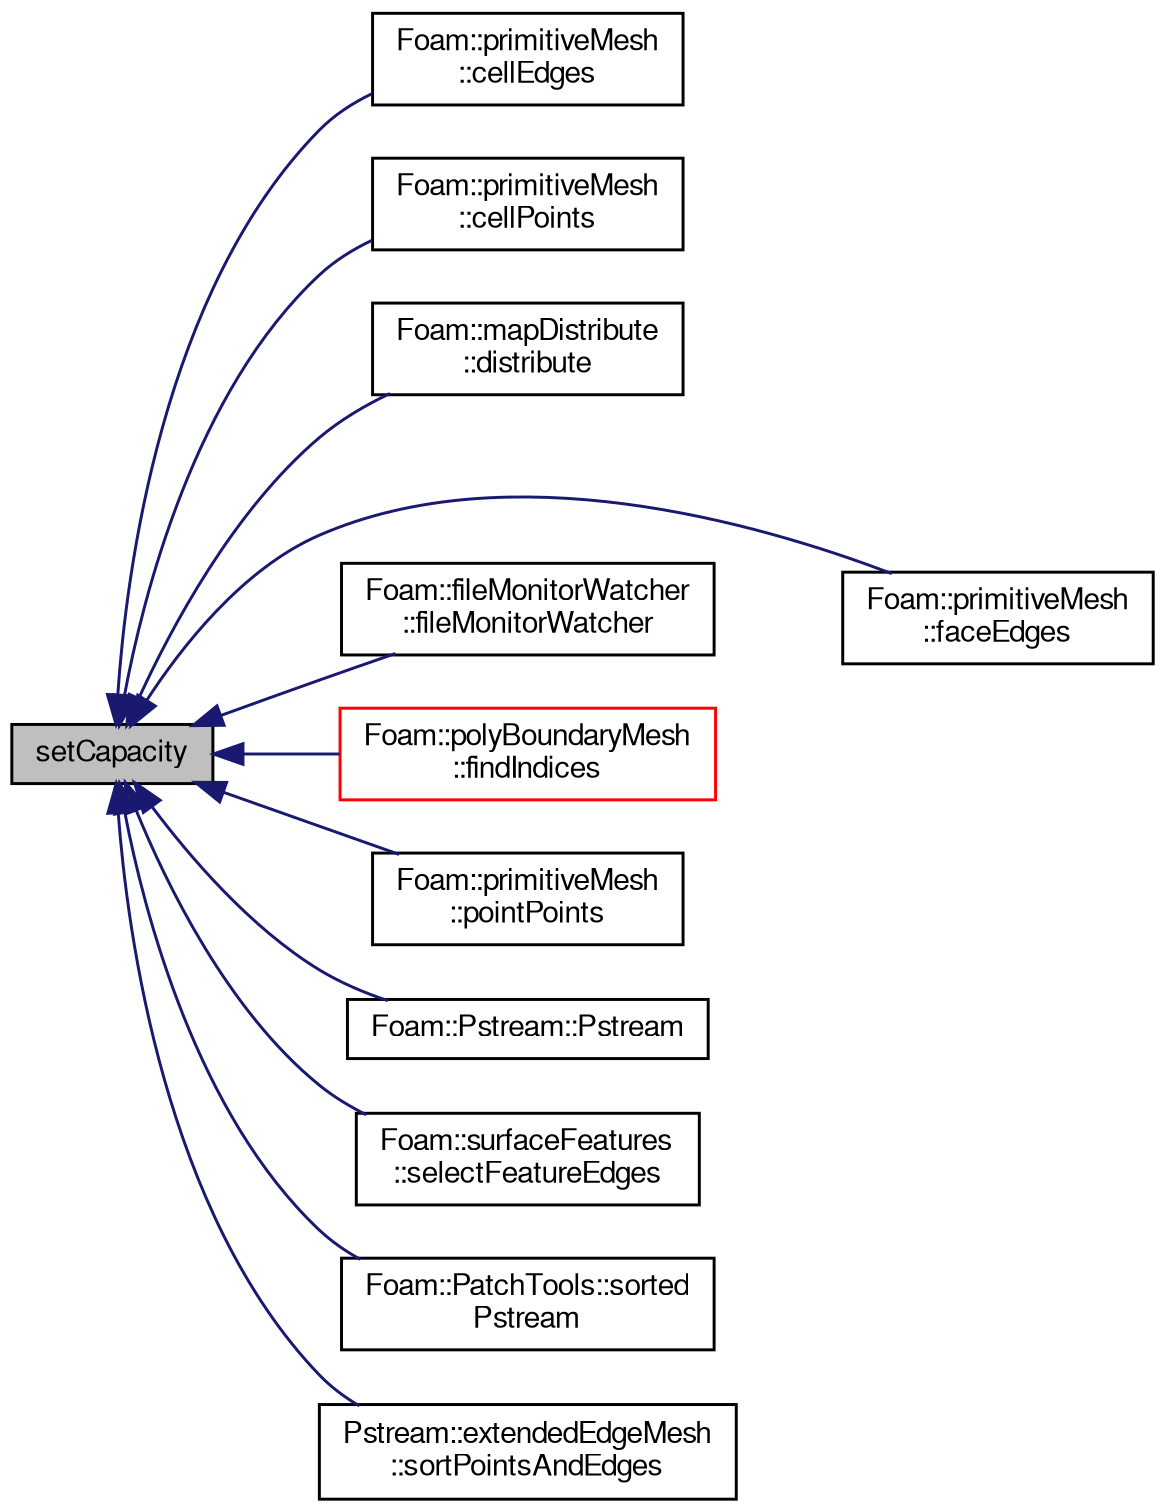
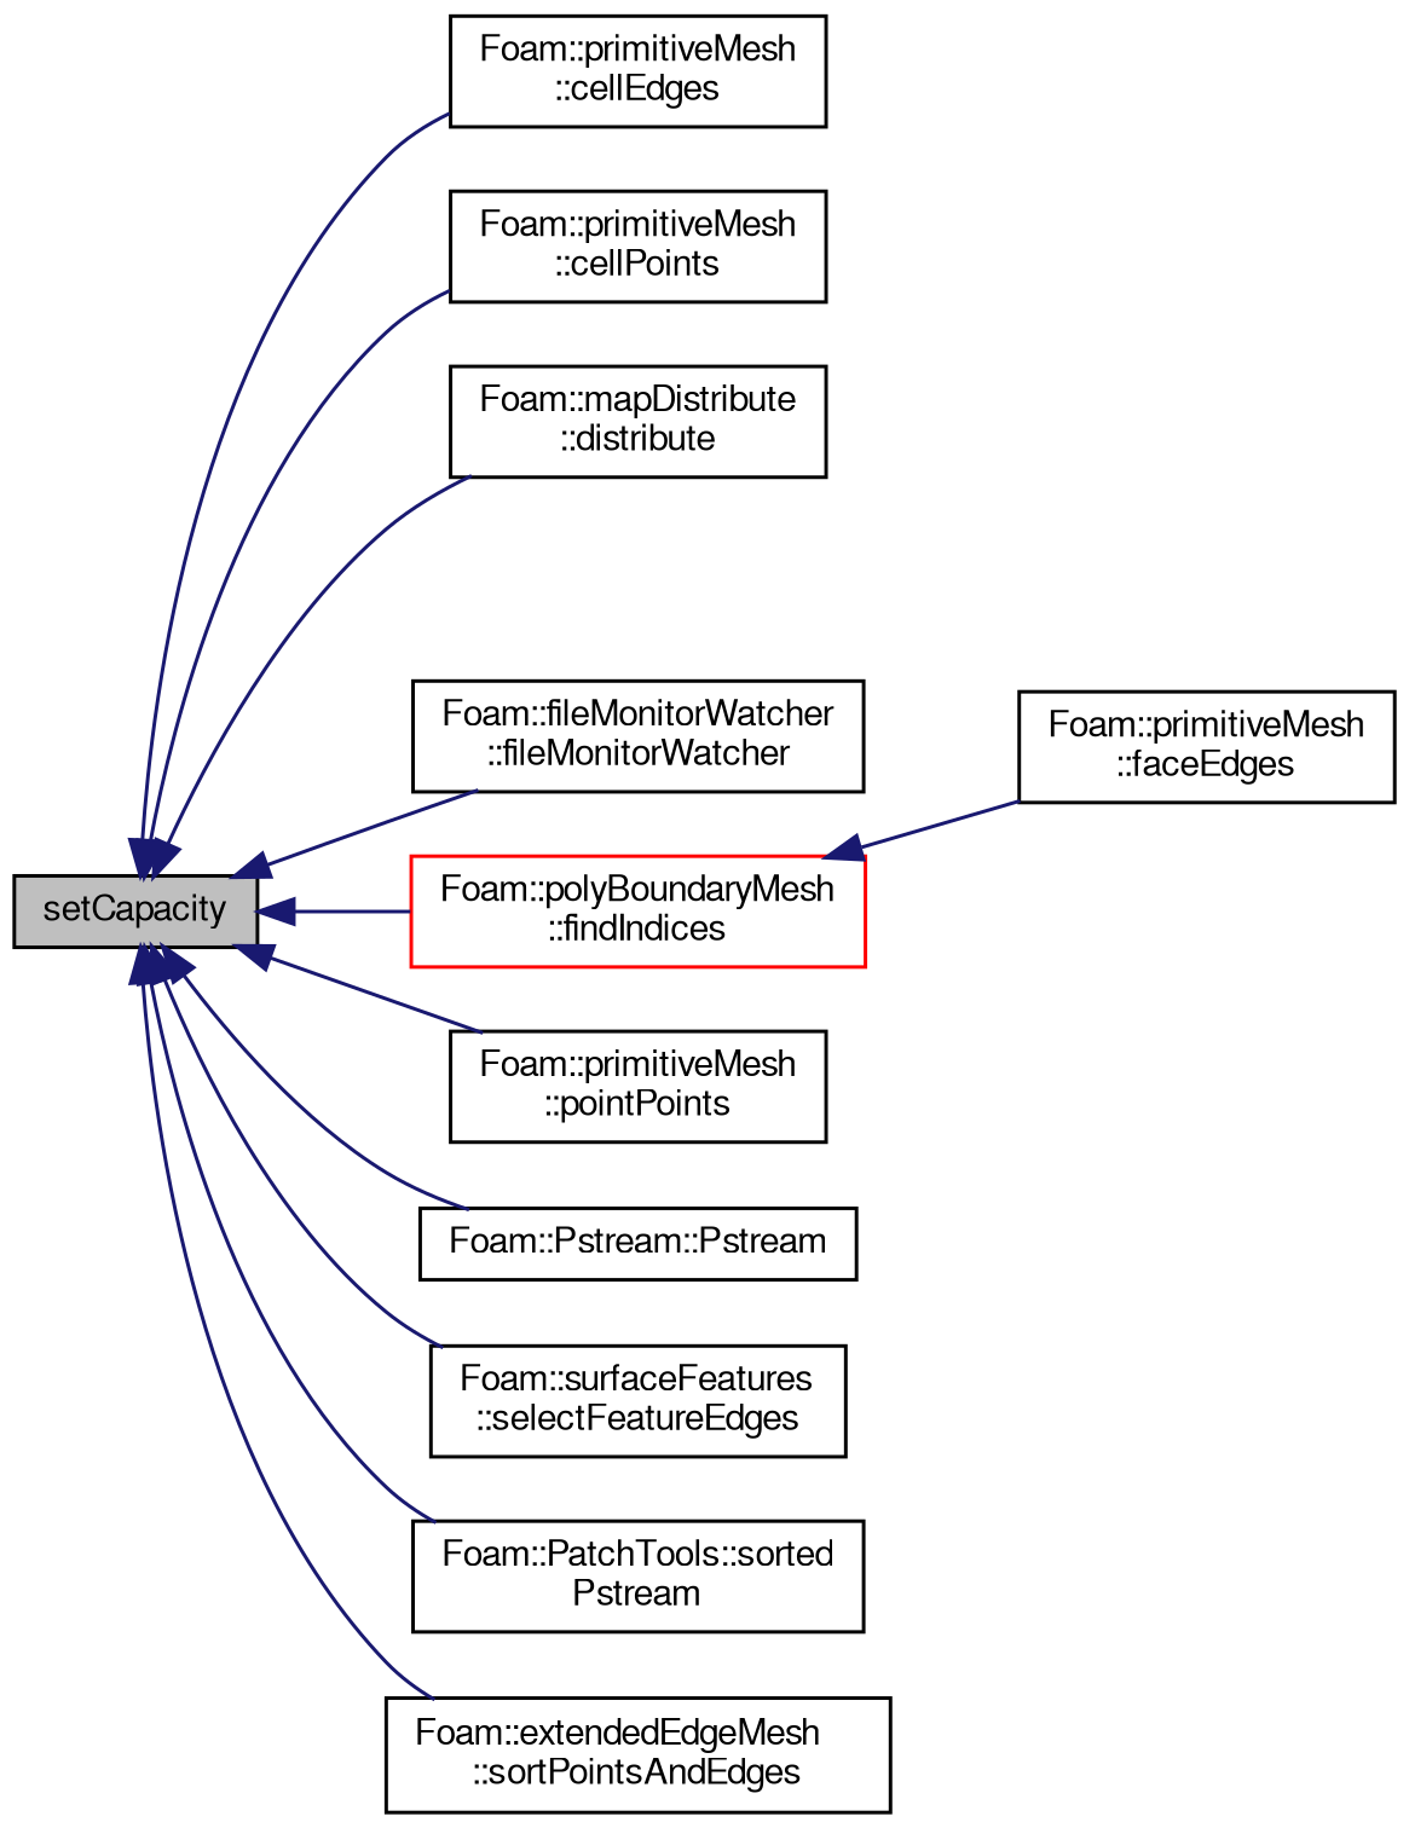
  digraph {
    rankdir=LR
    node [color=black fontname=FreeSans fontsize=10 shape=record]
    edge [color=midnightblue dir=back fontname=FreeSans fontsize=10 labelfontname=FreeSans labelfontsize=10 style=solid]
    n1 [fillcolor=grey75 fontcolor=black height=0.2 label=setCapacity style=filled width=0.4]
    n2 [height=0.2 label="Foam::primitiveMesh\l::cellEdges" width=0.4]
    n3 [height=0.2 label="Foam::primitiveMesh\l::cellPoints" width=0.4]
    n4 [height=0.2 label="Foam::mapDistribute\l::distribute" width=0.4]
    n5 [height=0.2 label="Foam::primitiveMesh\l::faceEdges" width=0.4]
    n6 [height=0.2 label="Foam::fileMonitorWatcher\l::fileMonitorWatcher" width=0.4]
    n7 [color=red height=0.2 label="Foam::polyBoundaryMesh\l::findIndices" width=0.4]
    n8 [height=0.2 label="Foam::primitiveMesh\l::pointPoints" width=0.4]
    n9 [height=0.2 label="Foam::Pstream::Pstream" width=0.4]
    n10 [height=0.2 label="Foam::surfaceFeatures\l::selectFeatureEdges" width=0.4]
    n11 [height=0.2 label="Foam::PatchTools::sorted\lPstream" width=0.4]
-   n12 [height=0.2 label="Pstream::extendedEdgeMesh\l::sortPointsAndEdges" width=0.4]
+   n12 [height=0.2 label="Foam::extendedEdgeMesh\l::sortPointsAndEdges" width=0.4]
    n1 -> n2
    n1 -> n3
    n1 -> n4
-   n1 -> n5
+   n7 -> n5
    n1 -> n6
    n1 -> n7
    n1 -> n8
    n1 -> n9
    n1 -> n10
    n1 -> n11
    n1 -> n12
  }
